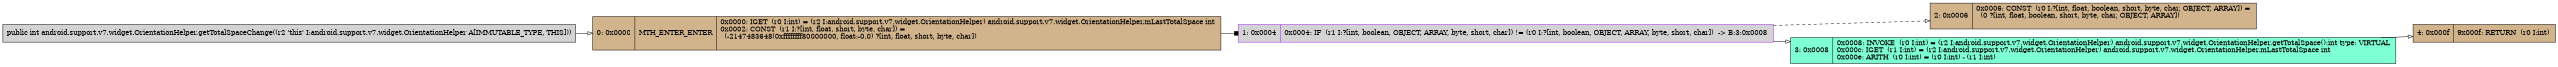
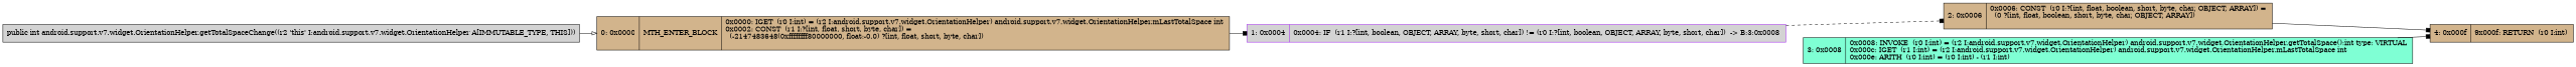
  digraph {
    rankdir=LR
    node [color=black fillcolor=tan shape=record style=filled]
    edge [arrowhead=box]
-   n1 [label="{0\:\ 0x0000|MTH_ENTER_ENTER\l|0x0000: IGET  (r0 I:int) = (r2 I:android.support.v7.widget.OrientationHelper) android.support.v7.widget.OrientationHelper.mLastTotalSpace int \l0x0002: CONST  (r1 I:?[int, float, short, byte, char]) = \l  (\-2147483648(0xffffffff80000000, float:\-0.0) ?[int, float, short, byte, char])\l \l}"]
+   n1 [label="{0\:\ 0x0000|MTH_ENTER_BLOCK\l|0x0000: IGET  (r0 I:int) = (r2 I:android.support.v7.widget.OrientationHelper) android.support.v7.widget.OrientationHelper.mLastTotalSpace int \l0x0002: CONST  (r1 I:?[int, float, short, byte, char]) = \l  (\-2147483648(0xffffffff80000000, float:\-0.0) ?[int, float, short, byte, char])\l \l}"]
    n2 [color=purple fillcolor=lightgrey label="{1\:\ 0x0004|0x0004: IF  (r1 I:?[int, boolean, OBJECT, ARRAY, byte, short, char]) != (r0 I:?[int, boolean, OBJECT, ARRAY, byte, short, char])  \-\> B:3:0x0008 \l}"]
    n3 [label="{2\:\ 0x0006|0x0006: CONST  (r0 I:?[int, float, boolean, short, byte, char, OBJECT, ARRAY]) = \l  (0 ?[int, float, boolean, short, byte, char, OBJECT, ARRAY])\l \l}"]
    n4 [fillcolor=aquamarine label="{3\:\ 0x0008|0x0008: INVOKE  (r0 I:int) = (r2 I:android.support.v7.widget.OrientationHelper) android.support.v7.widget.OrientationHelper.getTotalSpace():int type: VIRTUAL \l0x000c: IGET  (r1 I:int) = (r2 I:android.support.v7.widget.OrientationHelper) android.support.v7.widget.OrientationHelper.mLastTotalSpace int \l0x000e: ARITH  (r0 I:int) = (r0 I:int) \- (r1 I:int) \l}"]
    n5 [label="{4\:\ 0x000f|9x000f: RETURN  (r0 I:int) \l}"]
    n6 [fillcolor=lightgrey label="{public int android.support.v7.widget.OrientationHelper.getTotalSpaceChange((r2 'this' I:android.support.v7.widget.OrientationHelper A[IMMUTABLE_TYPE, THIS])) }"]
    n1 -> n2
-   n2 -> n3 [arrowhead=onormal style=dashed]
-   n2 -> n4 [arrowhead=onormal]
-   n4 -> n5 [arrowhead=onormal]
+   n2 -> n3 [style=dashed]
+   n3 -> n5
+   n4 -> n5
    n6 -> n1 [arrowhead=onormal]
  }
